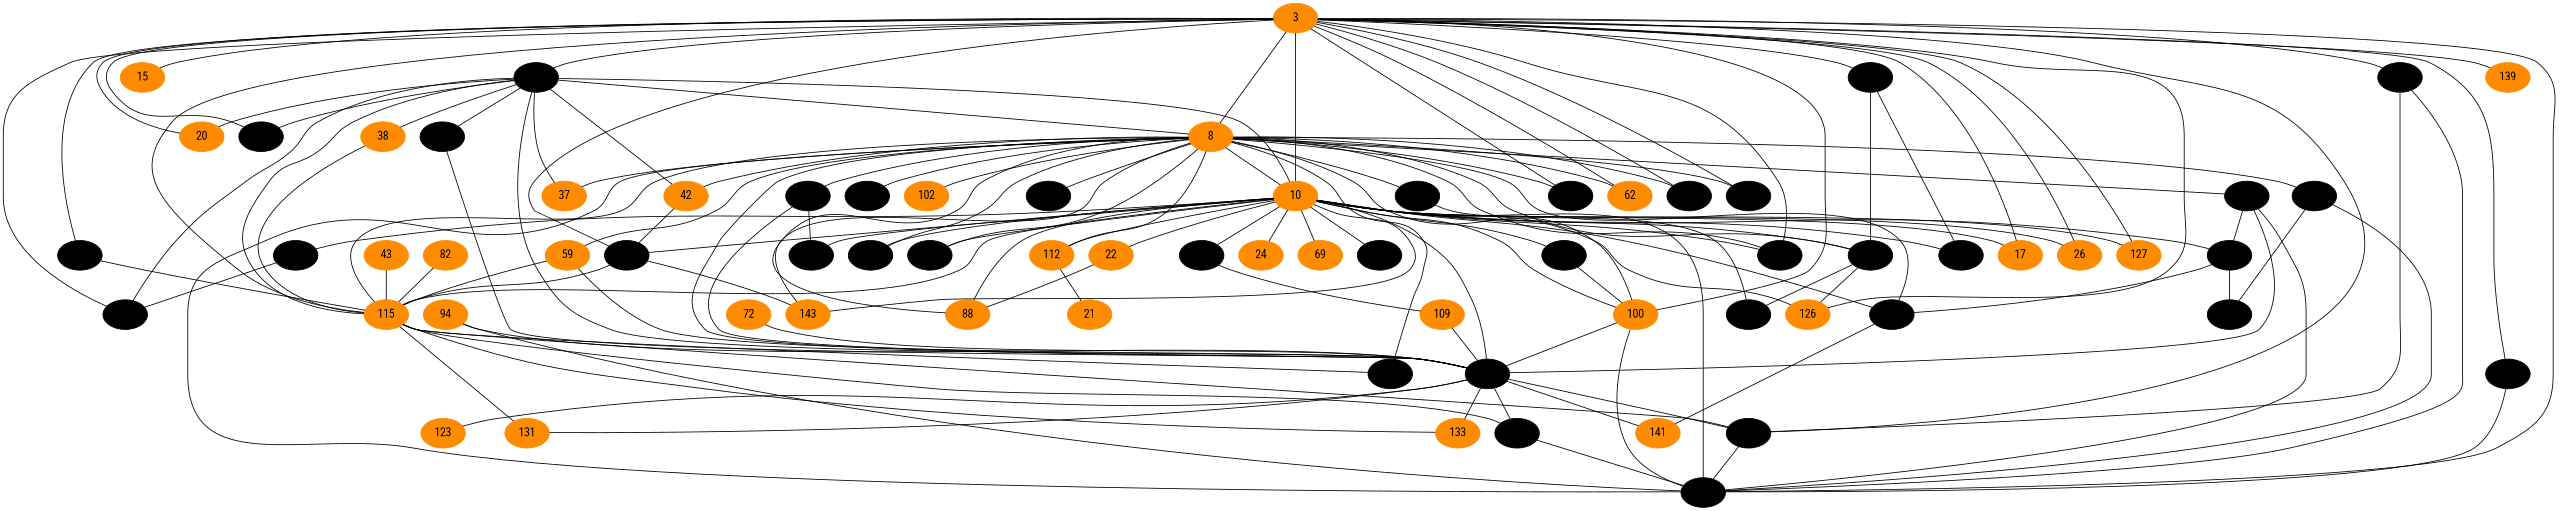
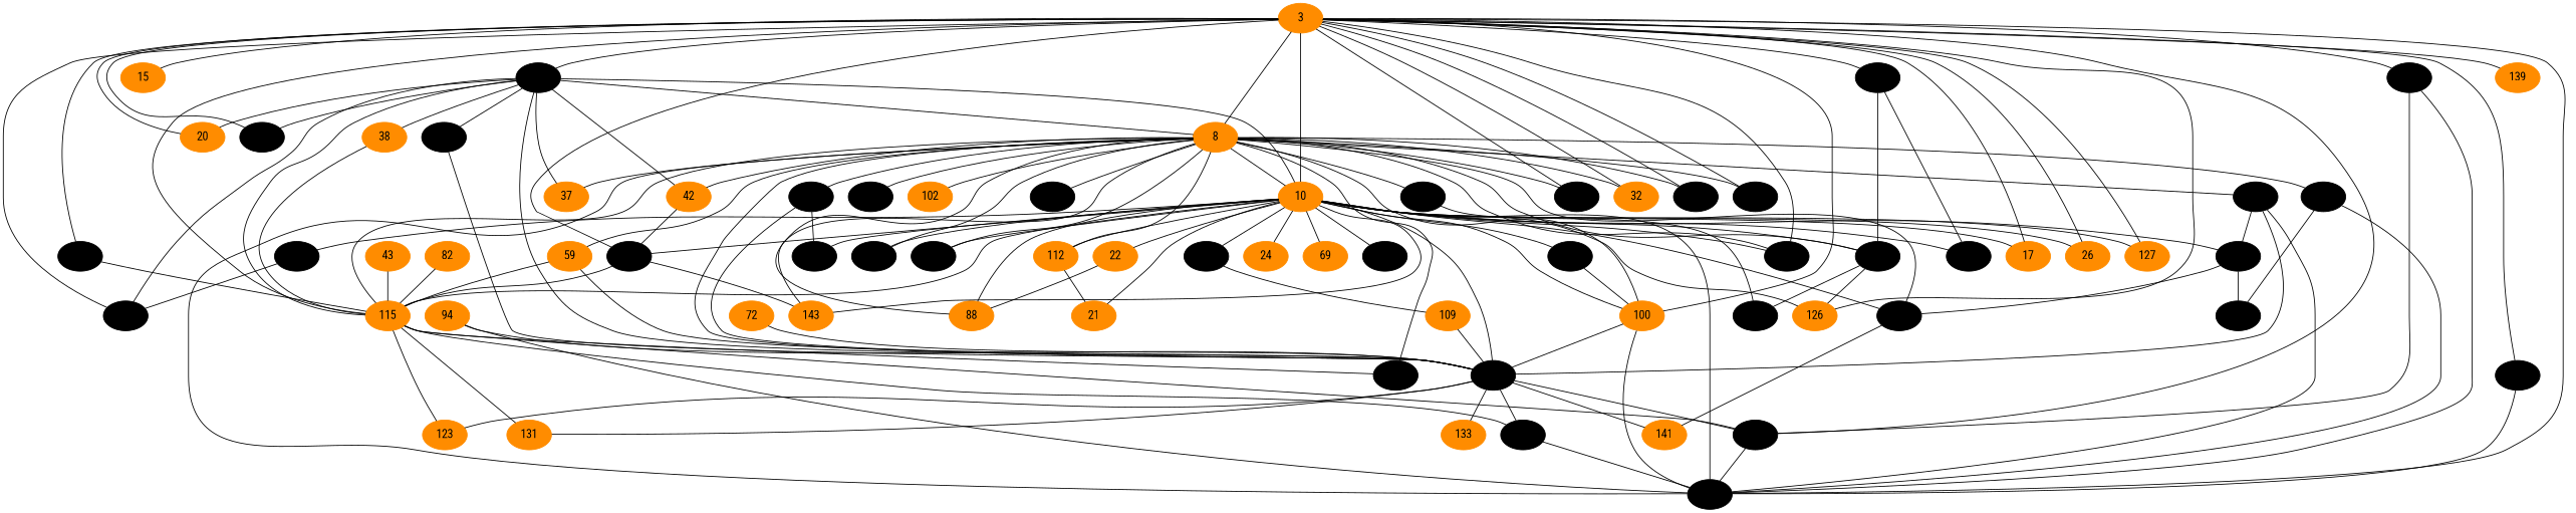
  graph {
    fontname="Roboto Condensed"
    node [color=black fontname="Roboto Condensed" style=filled]
    edge [fontname="Roboto Condensed"]
    3 [color=darkorange super="+2"]
    7 [super="+6"]
    8 [color=darkorange super="+5"]
    10 [color=darkorange super="+9"]
    14
    15 [color=darkorange]
    17 [color=darkorange]
    20 [color=darkorange]
    26 [color=darkorange]
    27
-   62 [color=darkorange]
+   62 [color=darkorange label=32]
    68
    76
    77 [super="+44"]
    81 [super="+31+51"]
    100 [color=darkorange super="+78+91"]
    105 [super="+93+83"]
    106
    111
    115 [color=darkorange super="+95+53+104"]
    125 [super="+118"]
    126 [color=darkorange super="+60"]
    127 [color=darkorange super="+12"]
    129 [super="+119"]
    132 [super="+130"]
    139 [color=darkorange super="+75"]
    142 [super="+63+117+121+89+122+138+134"]
    37 [color=darkorange]
    38 [color=darkorange]
    42 [color=darkorange super="+19"]
    80
    120 [super="+74+67+108+114"]
    16
    28
    36
    52 [super="+23+50"]
    55
    58
    59 [color=darkorange super="+48"]
    86
    88 [color=darkorange super="+18+35+32"]
    99
    102 [color=darkorange]
    110
    112 [color=darkorange super="+57+107"]
    128
    140 [super="+133"]
    143 [color=darkorange super="+25+113"]
    21 [color=darkorange]
    22 [color=darkorange]
    24 [color=darkorange]
    33 [super="+30"]
    41
    66
    69 [color=darkorange]
    73
    97
    98
    116 [super="+87"]
    123 [color=darkorange]
    124 [super="+61"]
    131 [color=darkorange]
    n63 [color=darkorange label=133]
    141 [color=darkorange]
    136
    135
    109 [color=darkorange]
    43 [color=darkorange]
    72 [color=darkorange]
    82 [color=darkorange]
    94 [color=darkorange]
    3 -- 7 [weight=4]
    3 -- 8 [weight=4]
    3 -- 10 [weight=6]
    3 -- 14
    3 -- 15
    3 -- 17
    3 -- 20
    3 -- 26
    3 -- 27 [weight=2]
    3 -- 62
    3 -- 68
    3 -- 76
    3 -- 77
    3 -- 81 [weight=4]
    3 -- 100 [weight=2]
    3 -- 105 [weight=4]
    3 -- 106
    3 -- 111
    3 -- 115 [weight=3]
    3 -- 125
    3 -- 126
    3 -- 127 [weight=2]
    3 -- 129
    3 -- 132
    3 -- 139 [weight=2]
    3 -- 142
    7 -- 8 [weight=4]
    7 -- 10 [weight=6]
    7 -- 20
    7 -- 68
    7 -- 115 [weight=2]
    7 -- 132
    7 -- 37
    7 -- 38
    7 -- 42 [weight=2]
    7 -- 80
    7 -- 120
    8 -- 10 [weight=6]
    8 -- 14
    8 -- 62
    8 -- 76
    8 -- 100 [weight=3]
    8 -- 106
    8 -- 115 [weight=4]
    8 -- 129
    8 -- 142 [weight=2]
    8 -- 37
    8 -- 42
    8 -- 120
    8 -- 16 [weight=2]
    8 -- 28 [weight=2]
    8 -- 36
    8 -- 52 [weight=3]
    8 -- 55 [weight=2]
    8 -- 58 [weight=2]
    8 -- 59
    8 -- 86
    8 -- 88 [weight=2]
    8 -- 99 [weight=2]
    8 -- 102
    8 -- 110 [weight=2]
    8 -- 112 [weight=2]
    8 -- 128
    8 -- 140
    8 -- 143 [weight=2]
    10 -- 17
    10 -- 26
    10 -- 100
    10 -- 105
    10 -- 115 [weight=6]
    10 -- 126 [weight=3]
    10 -- 127
    10 -- 129
    10 -- 142 [weight=6]
    10 -- 120 [weight=7]
    10 -- 36
    10 -- 52
    10 -- 86
    10 -- 88
    10 -- 112
    10 -- 140
    10 -- 143
+   10 -- 21
    10 -- 22 [weight=2]
    10 -- 24 [weight=2]
    10 -- 33 [weight=3]
    10 -- 41 [weight=2]
    10 -- 66
    10 -- 69 [weight=2]
    10 -- 73
    10 -- 97
    10 -- 98 [weight=2]
    10 -- 116 [weight=2]
    27 -- 52
    27 -- 73
    77 -- 115 [weight=2]
    81 -- 125
    81 -- 142
    100 -- 142
    100 -- 120 [weight=2]
    105 -- 115
    105 -- 143
    111 -- 142
    115 -- 125
    115 -- 128
-   115 -- n63
+   115 -- 123
    115 -- 124
    115 -- 131
    125 -- 142
    38 -- 115
    42 -- 105
    80 -- 120
    120 -- 125
    120 -- 123
    120 -- 124
    120 -- 131
    120 -- n63 [weight=2]
    120 -- 141
    16 -- 142
    16 -- 136
    28 -- 135
    52 -- 126
    52 -- 135
    55 -- 120
    55 -- 66
    58 -- 142
    58 -- 120 [weight=2]
    58 -- 116
    59 -- 115
    59 -- 120
    112 -- 21
    140 -- 141
    22 -- 88
    33 -- 132
    41 -- 109
    97 -- 100
    116 -- 140
    116 -- 136
    124 -- 142
    109 -- 120
    43 -- 115 [weight=2]
    72 -- 120
    82 -- 115 [weight=2]
    94 -- 142
    94 -- 120
  }
